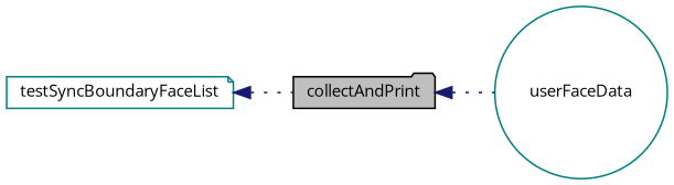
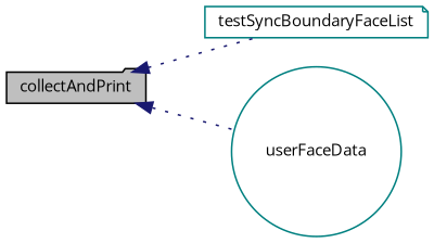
  digraph {
    fontname="Open Sans"
    rankdir=LR
    node [color=teal fontname="Open Sans" fontsize=10]
    edge [color=midnightblue dir=back fontname="Open Sans" fontsize=10 labelfontname=FreeSans labelfontsize=10 style=dotted]
    n1 [color=black fillcolor=grey75 fontcolor=black height=0.2 label=collectAndPrint shape=folder style=filled width=0.4]
    n2 [height=0.2 label=testSyncBoundaryFaceList shape=note width=0.4]
    n3 [height=0.2 label=userFaceData shape=circle width=0.4]
-   n2 -> n1
+   n1 -> n2
    n1 -> n3
  }
